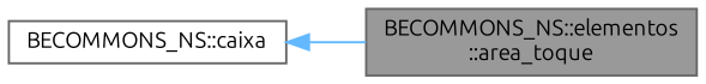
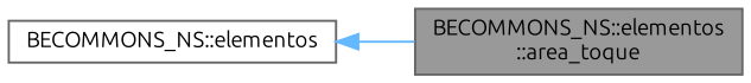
  digraph {
    rankdir=LR
    fontname=Ubuntu
    node [color=gray40 fontname=Ubuntu fontsize=10 shape=box style=filled]
    n1 [fillcolor=grey60 fontcolor=black height=0.2 label="BECOMMONS_NS::elementos\l::area_toque" width=0.4]
-   n2 [fillcolor=white height=0.2 label="BECOMMONS_NS::caixa" width=0.4]
+   n2 [fillcolor=white height=0.2 label="BECOMMONS_NS::elementos" width=0.4]
    n2 -> n1 [color=steelblue1 dir=back fontname=Ubuntu fontsize=10 labelfontname=Helvetica labelfontsize=10 style=solid]
  }
